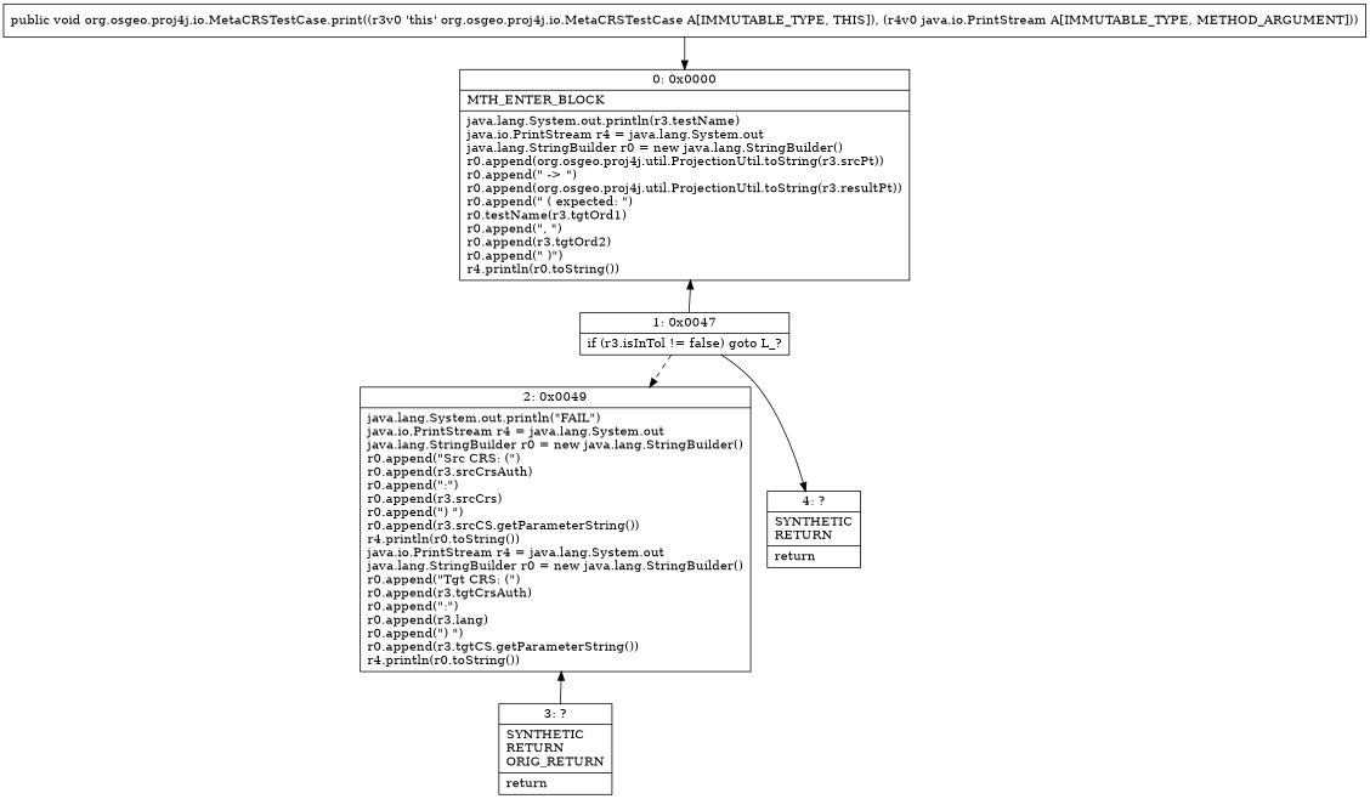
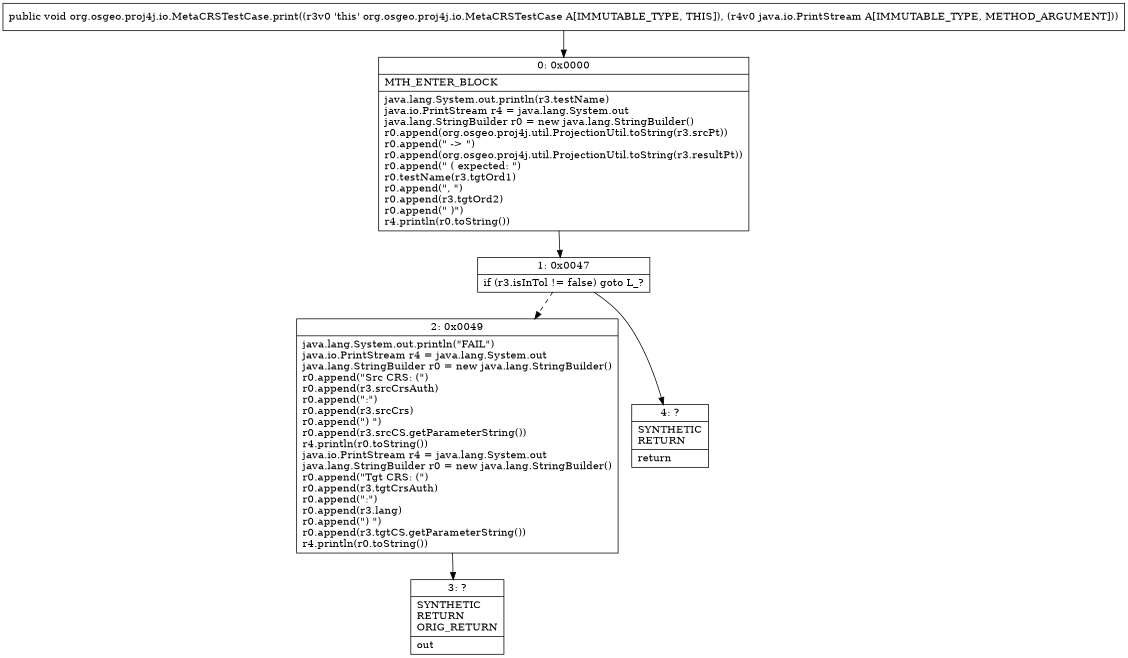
  digraph {
    node [shape=record]
    n1 [label="{0\:\ 0x0000|MTH_ENTER_BLOCK\l|java.lang.System.out.println(r3.testName)\ljava.io.PrintStream r4 = java.lang.System.out\ljava.lang.StringBuilder r0 = new java.lang.StringBuilder()\lr0.append(org.osgeo.proj4j.util.ProjectionUtil.toString(r3.srcPt))\lr0.append(\" \-\> \")\lr0.append(org.osgeo.proj4j.util.ProjectionUtil.toString(r3.resultPt))\lr0.append(\" ( expected: \")\lr0.testName(r3.tgtOrd1)\lr0.append(\", \")\lr0.append(r3.tgtOrd2)\lr0.append(\" )\")\lr4.println(r0.toString())\l}"]
    n2 [label="{1\:\ 0x0047|if (r3.isInTol != false) goto L_?\l}"]
    n3 [label="{2\:\ 0x0049|java.lang.System.out.println(\"FAIL\")\ljava.io.PrintStream r4 = java.lang.System.out\ljava.lang.StringBuilder r0 = new java.lang.StringBuilder()\lr0.append(\"Src CRS: (\")\lr0.append(r3.srcCrsAuth)\lr0.append(\":\")\lr0.append(r3.srcCrs)\lr0.append(\") \")\lr0.append(r3.srcCS.getParameterString())\lr4.println(r0.toString())\ljava.io.PrintStream r4 = java.lang.System.out\ljava.lang.StringBuilder r0 = new java.lang.StringBuilder()\lr0.append(\"Tgt CRS: (\")\lr0.append(r3.tgtCrsAuth)\lr0.append(\":\")\lr0.append(r3.lang)\lr0.append(\") \")\lr0.append(r3.tgtCS.getParameterString())\lr4.println(r0.toString())\l}"]
    n4 [label="{4\:\ ?|SYNTHETIC\lRETURN\l|return\l}"]
-   n5 [label="{3\:\ ?|SYNTHETIC\lRETURN\lORIG_RETURN\l|return\l}"]
+   n5 [label="{3\:\ ?|SYNTHETIC\lRETURN\lORIG_RETURN\l|out\l}"]
    n6 [label="{public void org.osgeo.proj4j.io.MetaCRSTestCase.print((r3v0 'this' org.osgeo.proj4j.io.MetaCRSTestCase A[IMMUTABLE_TYPE, THIS]), (r4v0 java.io.PrintStream A[IMMUTABLE_TYPE, METHOD_ARGUMENT])) }"]
-   n2 -> n1
+   n1 -> n2
    n2 -> n3 [style=dashed]
    n2 -> n4
-   n5 -> n3
+   n3 -> n5
    n6 -> n1
  }
